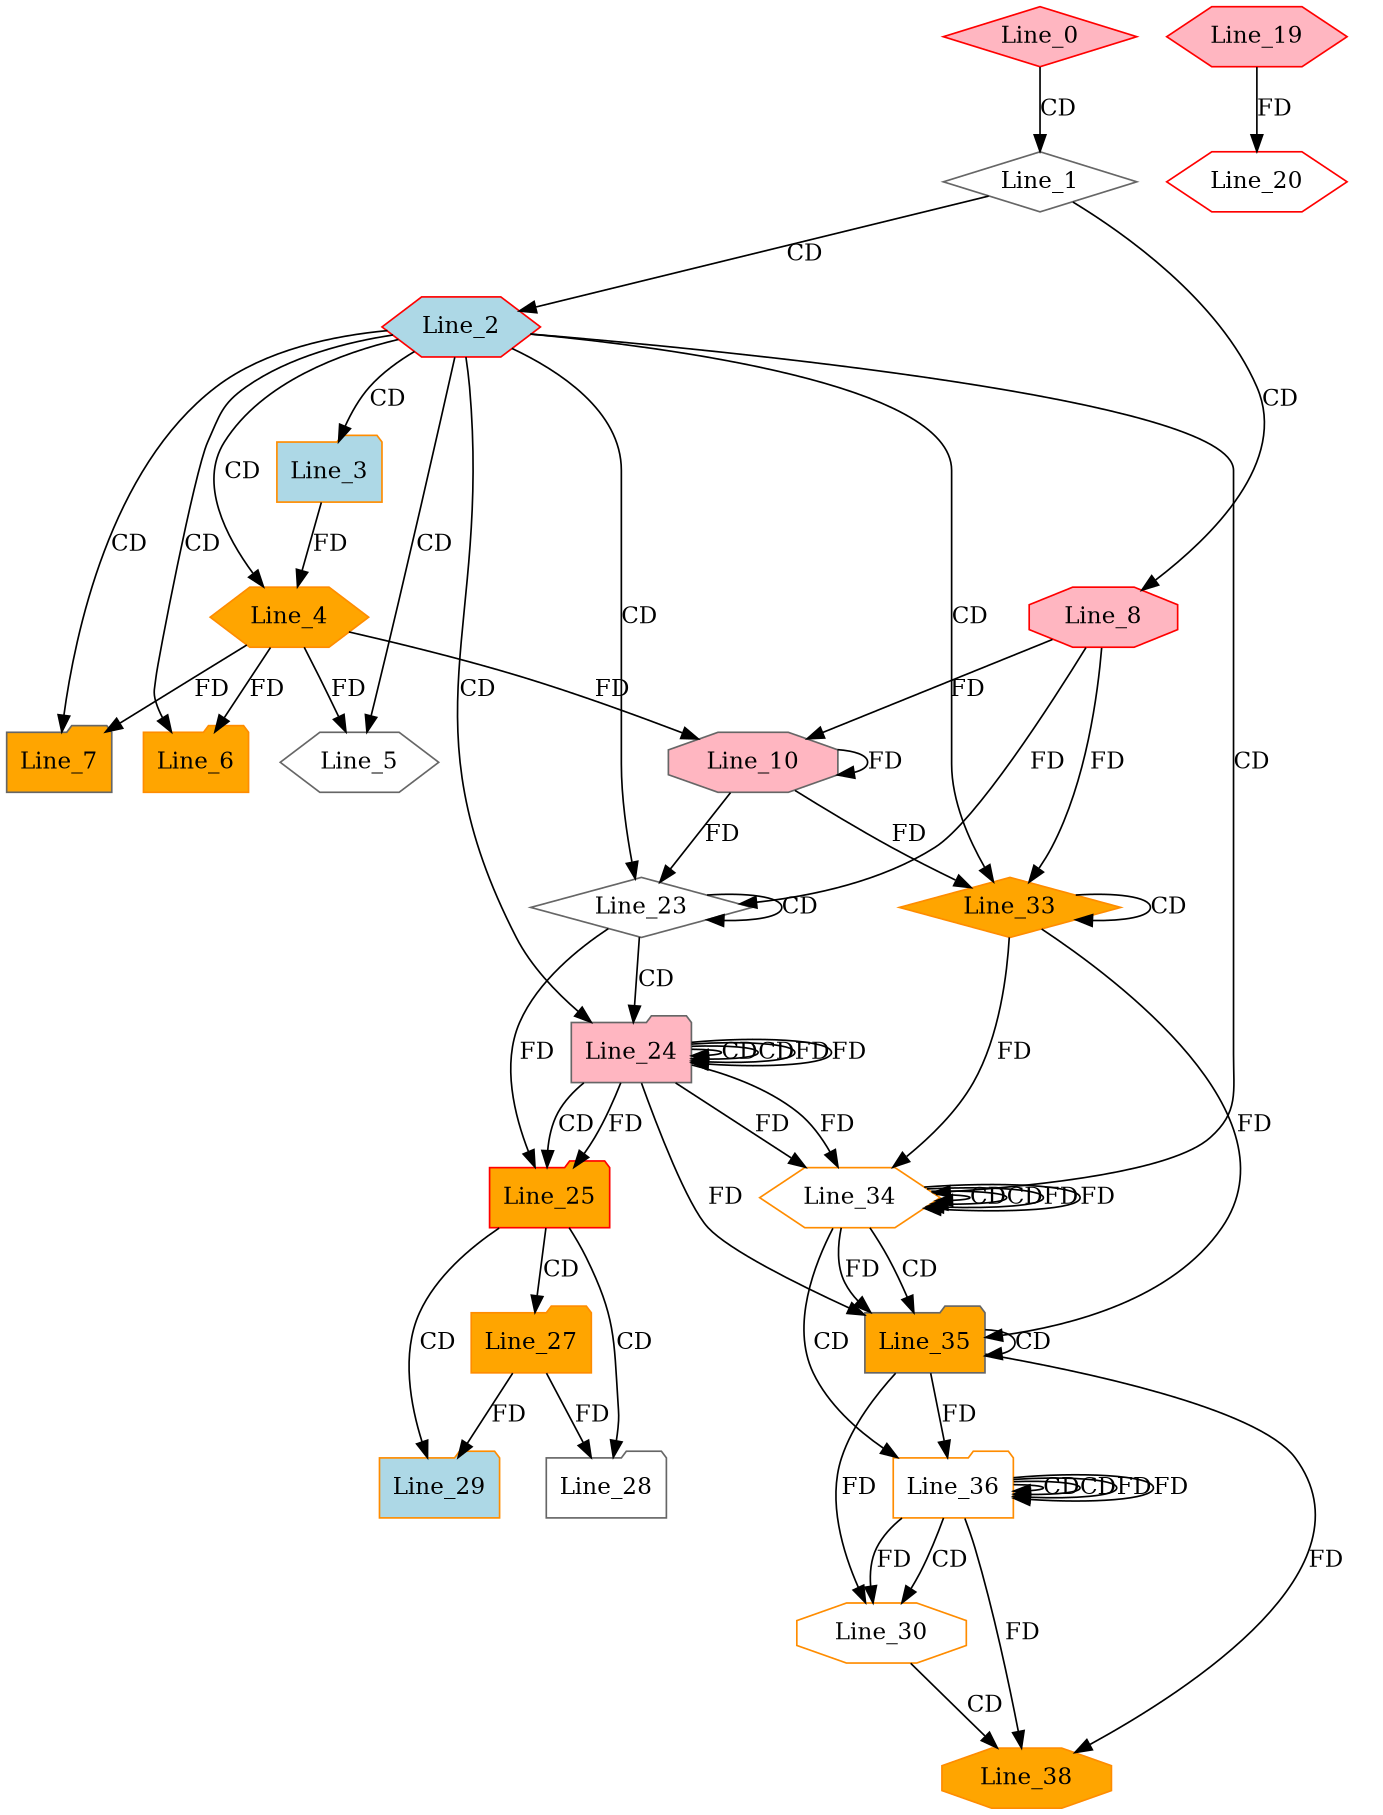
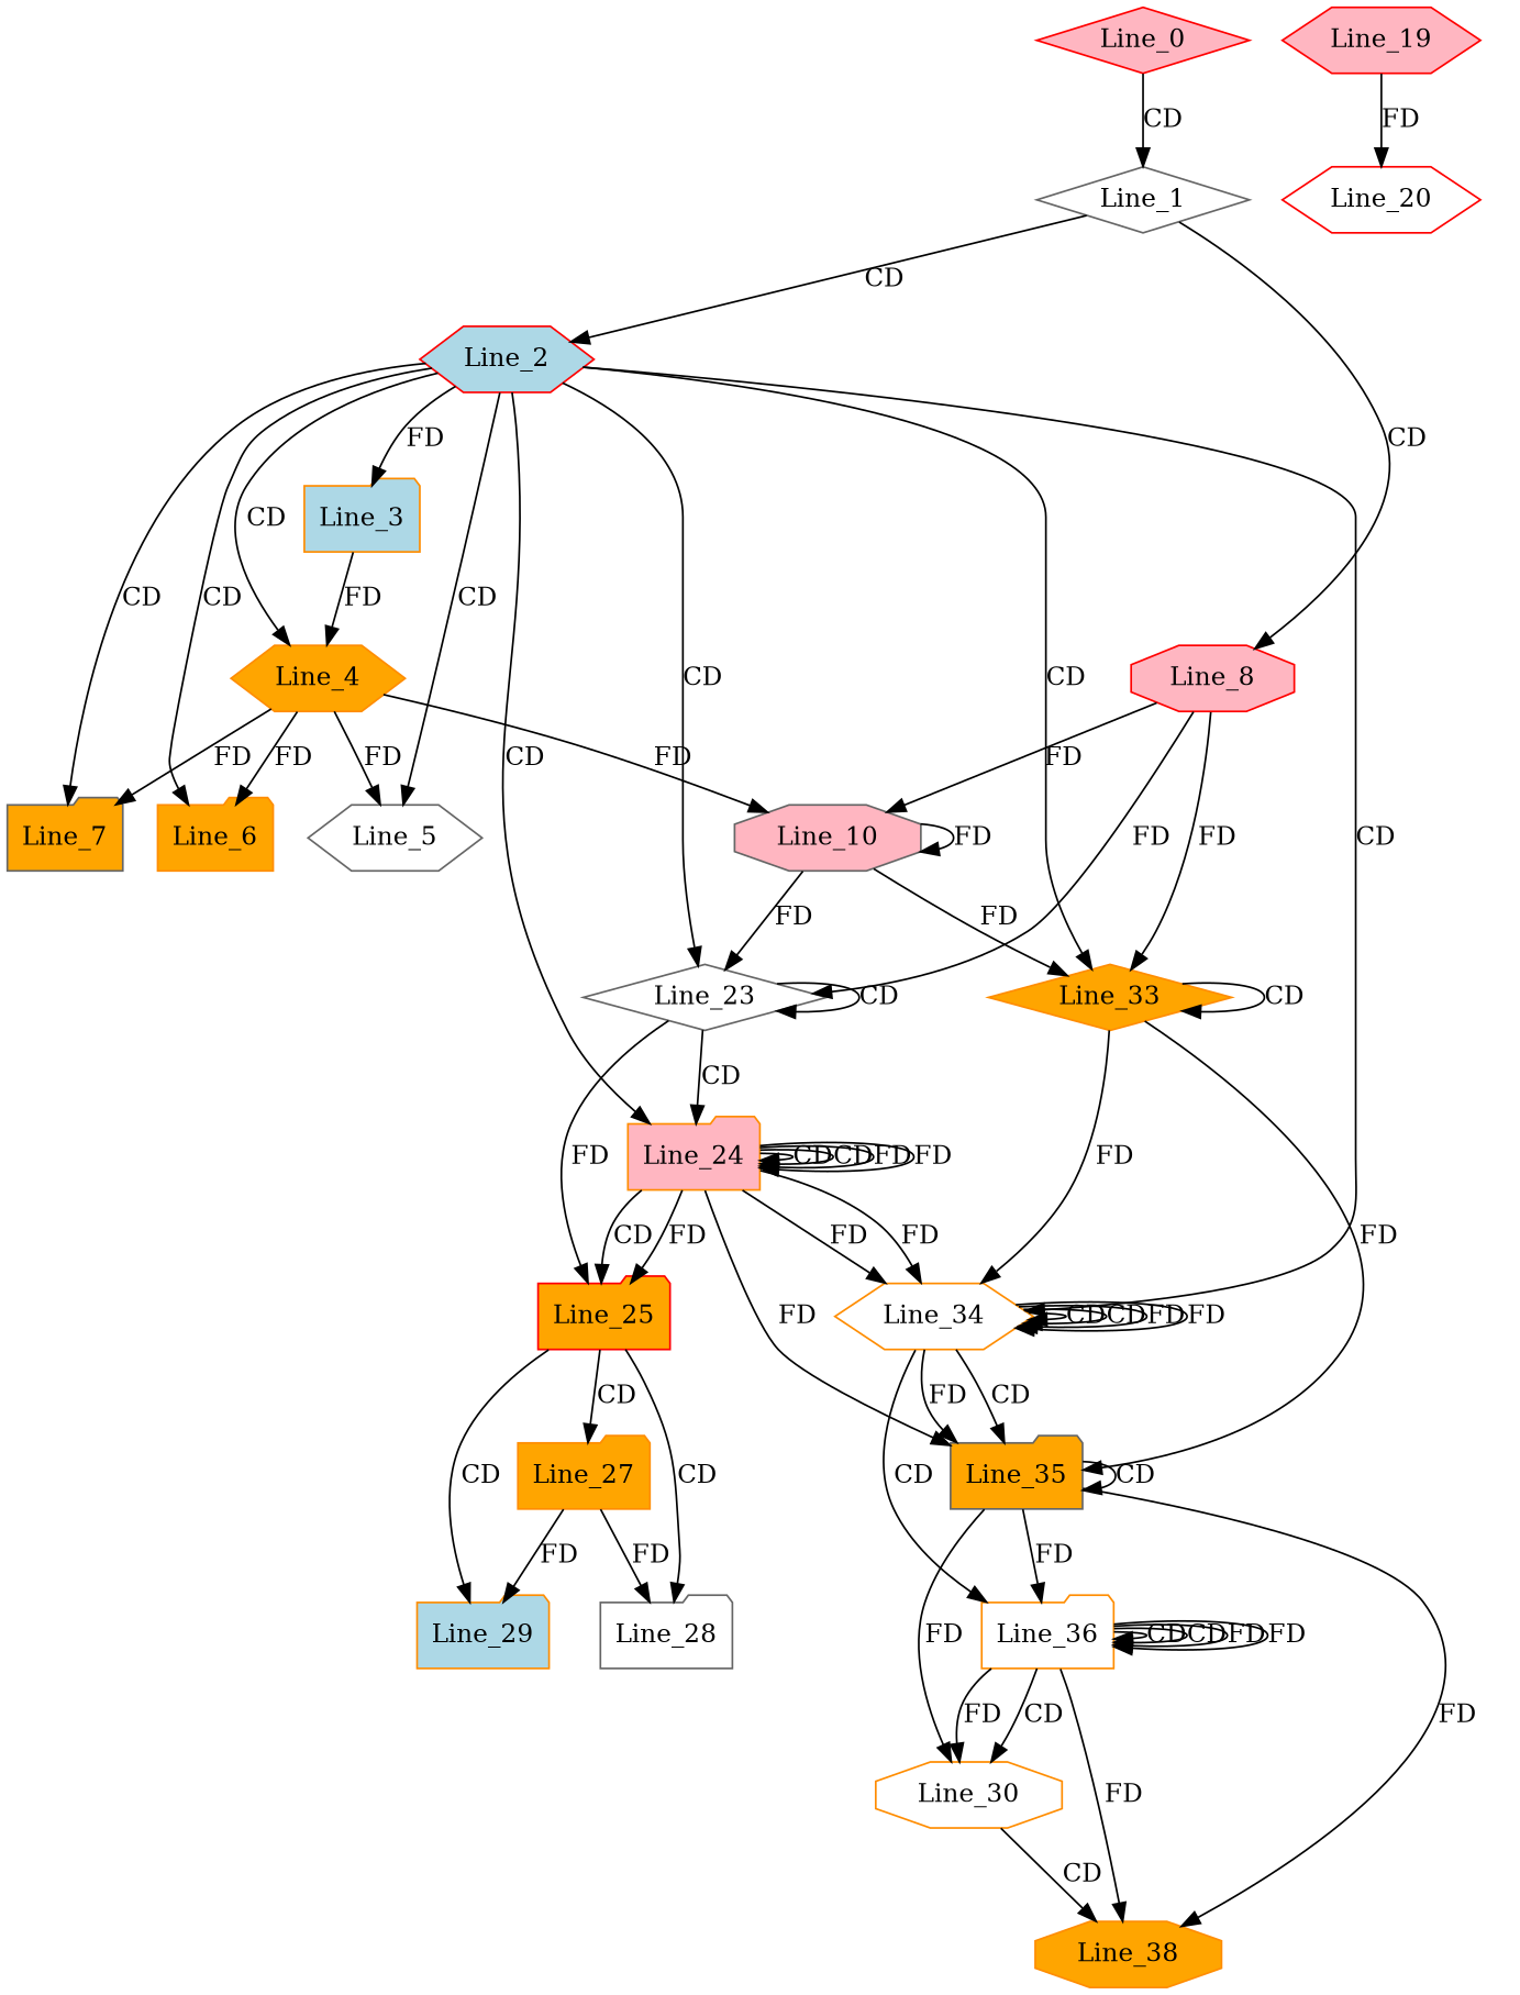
  digraph {
    node [color=darkorange fillcolor=white shape=folder style=filled]
    Line_0 [color=red fillcolor=lightpink shape=diamond]
    Line_1 [color=gray40 shape=diamond]
    Line_2 [color=red fillcolor=lightblue shape=hexagon]
    Line_8 [color=red fillcolor=lightpink shape=octagon]
    Line_3 [fillcolor=lightblue]
    Line_4 [fillcolor=orange shape=hexagon]
    Line_5 [color=gray40 shape=hexagon]
    Line_6 [fillcolor=orange]
    Line_7 [color=gray40 fillcolor=orange]
    Line_23 [color=gray40 shape=diamond]
-   Line_24 [color=gray40 fillcolor=lightpink]
+   Line_24 [fillcolor=lightpink]
    Line_33 [fillcolor=orange shape=diamond]
    Line_34 [shape=hexagon]
    Line_10 [color=gray40 fillcolor=lightpink shape=octagon]
    Line_25 [color=red fillcolor=orange]
    Line_35 [color=gray40 fillcolor=orange]
    Line_36
    Line_19 [color=red fillcolor=lightpink shape=hexagon]
    Line_20 [color=red shape=hexagon]
    Line_27 [fillcolor=orange]
    Line_28 [color=gray40]
    Line_29 [fillcolor=lightblue]
    n23 [label=Line_30 shape=octagon]
    Line_38 [fillcolor=orange shape=octagon]
    Line_0 -> Line_1 [label=CD]
    Line_1 -> Line_2 [label=CD]
    Line_1 -> Line_8 [label=CD]
-   Line_2 -> Line_3 [label=CD]
+   Line_2 -> Line_3 [label=FD]
    Line_2 -> Line_4 [label=CD]
    Line_2 -> Line_5 [label=CD]
    Line_2 -> Line_6 [label=CD]
    Line_2 -> Line_7 [label=CD]
    Line_2 -> Line_23 [label=CD]
    Line_2 -> Line_24 [label=CD]
    Line_2 -> Line_33 [label=CD]
    Line_2 -> Line_34 [label=CD]
    Line_8 -> Line_23 [label=FD]
    Line_8 -> Line_33 [label=FD]
    Line_8 -> Line_10 [label=FD]
    Line_3 -> Line_4 [label=FD]
    Line_4 -> Line_5 [label=FD]
    Line_4 -> Line_6 [label=FD]
    Line_4 -> Line_7 [label=FD]
    Line_4 -> Line_10 [label=FD]
    Line_23 -> Line_23 [label=CD]
    Line_23 -> Line_24 [label=CD]
    Line_23 -> Line_25 [label=FD]
    Line_24 -> Line_24 [label=CD]
    Line_24 -> Line_24 [label=CD]
    Line_24 -> Line_24 [label=FD]
    Line_24 -> Line_24 [label=FD]
    Line_24 -> Line_34 [label=FD]
    Line_24 -> Line_34 [label=FD]
    Line_24 -> Line_25 [label=CD]
    Line_24 -> Line_25 [label=FD]
    Line_24 -> Line_35 [label=FD]
    Line_33 -> Line_33 [label=CD]
    Line_33 -> Line_34 [label=FD]
    Line_33 -> Line_35 [label=FD]
    Line_34 -> Line_34 [label=CD]
    Line_34 -> Line_34 [label=CD]
    Line_34 -> Line_34 [label=FD]
    Line_34 -> Line_34 [label=FD]
    Line_34 -> Line_35 [label=CD]
    Line_34 -> Line_35 [label=FD]
    Line_34 -> Line_36 [label=CD]
    Line_10 -> Line_23 [label=FD]
    Line_10 -> Line_33 [label=FD]
    Line_10 -> Line_10 [label=FD]
    Line_25 -> Line_27 [label=CD]
    Line_25 -> Line_28 [label=CD]
    Line_25 -> Line_29 [label=CD]
    Line_35 -> Line_35 [label=CD]
    Line_35 -> Line_36 [label=FD]
    Line_35 -> n23 [label=FD]
    Line_35 -> Line_38 [label=FD]
    Line_36 -> Line_36 [label=CD]
    Line_36 -> Line_36 [label=CD]
    Line_36 -> Line_36 [label=FD]
    Line_36 -> Line_36 [label=FD]
    Line_36 -> n23 [label=CD]
    Line_36 -> n23 [label=FD]
    Line_36 -> Line_38 [label=FD]
    Line_19 -> Line_20 [label=FD]
    Line_27 -> Line_28 [label=FD]
    Line_27 -> Line_29 [label=FD]
    n23 -> Line_38 [label=CD]
  }
